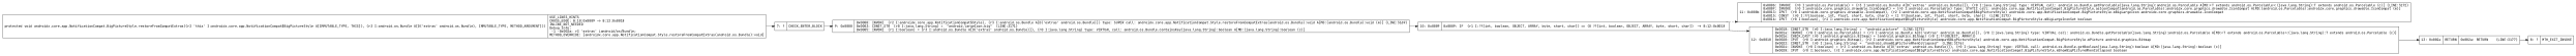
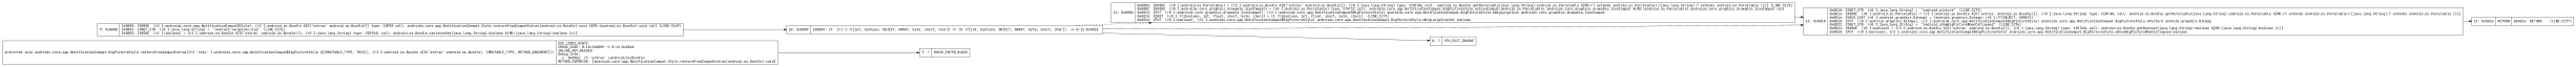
  digraph {
    fontname="JetBrains Mono"
    rankdir=LR
    node [fontname="JetBrains Mono" shape=record]
    edge [fontname="JetBrains Mono"]
    n1 [label="{7\:\ ?|CHECK_ENTER_BLOCK\l}"]
    n2 [label="{9\:\ 0x0000|0x0000: INVOKE  (r2 I:androidx.core.app.NotificationCompat$Style), (r3 I:android.os.Bundle A[D('extras' android.os.Bundle)]) type: SUPER call: androidx.core.app.NotificationCompat.Style.restoreFromCompatExtras(android.os.Bundle):void A[MD:(android.os.Bundle):void (m)] (LINE:3169)\l0x0003: CONST_STR  (r0 I:java.lang.String) =  \"android.largeIcon.big\"  (LINE:3171)\l0x0005: INVOKE  (r1 I:boolean) = (r3 I:android.os.Bundle A[D('extras' android.os.Bundle)]), (r0 I:java.lang.String) type: VIRTUAL call: android.os.Bundle.containsKey(java.lang.String):boolean A[MD:(java.lang.String):boolean (c)]\l}"]
    n3 [label="{10\:\ 0x0009|0x0009: IF  (r1 I:??[int, boolean, OBJECT, ARRAY, byte, short, char]) == (0 ??[int, boolean, OBJECT, ARRAY, byte, short, char])  \-\> B:12:0x0018 \l}"]
    n4 [label="{11\:\ 0x000b|0x000b: INVOKE  (r0 I:android.os.Parcelable) = (r3 I:android.os.Bundle A[D('extras' android.os.Bundle)]), (r0 I:java.lang.String) type: VIRTUAL call: android.os.Bundle.getParcelable(java.lang.String):android.os.Parcelable A[MD:\<T extends android.os.Parcelable\>:(java.lang.String):T extends android.os.Parcelable (c)] (LINE:3172)\l0x000f: INVOKE  (r0 I:androidx.core.graphics.drawable.IconCompat) = (r0 I:android.os.Parcelable) type: STATIC call: androidx.core.app.NotificationCompat.BigPictureStyle.asIconCompat(android.os.Parcelable):androidx.core.graphics.drawable.IconCompat A[MD:(android.os.Parcelable):androidx.core.graphics.drawable.IconCompat (m)]\l0x0013: IPUT  (r0 I:androidx.core.graphics.drawable.IconCompat), (r2 I:androidx.core.app.NotificationCompat$BigPictureStyle) androidx.core.app.NotificationCompat.BigPictureStyle.mBigLargeIcon androidx.core.graphics.drawable.IconCompat \l0x0015: CONST  (r0 I:??[boolean, int, float, short, byte, char]) = (1 ??[boolean, int, float, short, byte, char])  (LINE:3173)\l0x0016: IPUT  (r0 I:boolean), (r2 I:androidx.core.app.NotificationCompat$BigPictureStyle) androidx.core.app.NotificationCompat.BigPictureStyle.mBigLargeIconSet boolean \l}"]
    n5 [label="{12\:\ 0x0018|0x0018: CONST_STR  (r0 I:java.lang.String) =  \"android.picture\"  (LINE:3175)\l0x001a: INVOKE  (r0 I:android.os.Parcelable) = (r3 I:android.os.Bundle A[D('extras' android.os.Bundle)]), (r0 I:java.lang.String) type: VIRTUAL call: android.os.Bundle.getParcelable(java.lang.String):android.os.Parcelable A[MD:\<T extends android.os.Parcelable\>:(java.lang.String):T extends android.os.Parcelable (c)]\l0x001e: CHECK_CAST (r0 I:android.graphics.Bitmap) = (android.graphics.Bitmap) (r0 I:??[OBJECT, ARRAY]) \l0x0020: IPUT  (r0 I:android.graphics.Bitmap), (r2 I:androidx.core.app.NotificationCompat$BigPictureStyle) androidx.core.app.NotificationCompat.BigPictureStyle.mPicture android.graphics.Bitmap \l0x0022: CONST_STR  (r0 I:java.lang.String) =  \"android.showBigPictureWhenCollapsed\"  (LINE:3176)\l0x0024: INVOKE  (r0 I:boolean) = (r3 I:android.os.Bundle A[D('extras' android.os.Bundle)]), (r0 I:java.lang.String) type: VIRTUAL call: android.os.Bundle.getBoolean(java.lang.String):boolean A[MD:(java.lang.String):boolean (c)]\l0x0028: IPUT  (r0 I:boolean), (r2 I:androidx.core.app.NotificationCompat$BigPictureStyle) androidx.core.app.NotificationCompat.BigPictureStyle.mShowBigPictureWhenCollapsed boolean \l}"]
    n6 [label="{13\:\ 0x002a|RETURN\l|0x002a: RETURN    (LINE:3177)\l}"]
    n7 [label="{8\:\ ?|MTH_EXIT_INVOKE\l}"]
    n8 [label="{protected void androidx.core.app.NotificationCompat.BigPictureStyle.restoreFromCompatExtras((r2 'this' I:androidx.core.app.NotificationCompat$BigPictureStyle A[IMMUTABLE_TYPE, THIS]), (r3 I:android.os.Bundle A[D('extras' android.os.Bundle), IMMUTABLE_TYPE, METHOD_ARGUMENT]))  | USE_LINES_HINTS\lCROSS_EDGE: B:10:0x0009 \-\> B:12:0x0018\lINLINE_NOT_NEEDED\lDebug Info:\l  \-1 \-0x002a: r3 'extras' Landroid\/os\/Bundle;\lMETHOD_OVERRIDE: [androidx.core.app.NotificationCompat.Style.restoreFromCompatExtras(android.os.Bundle):void]\l}"]
-   n1 -> n2
    n2 -> n3
    n3 -> n4 [style=dashed]
    n3 -> n5
+   n4 -> n5
    n5 -> n6
-   n6 -> n7
+   n3 -> n7
    n8 -> n1
  }
